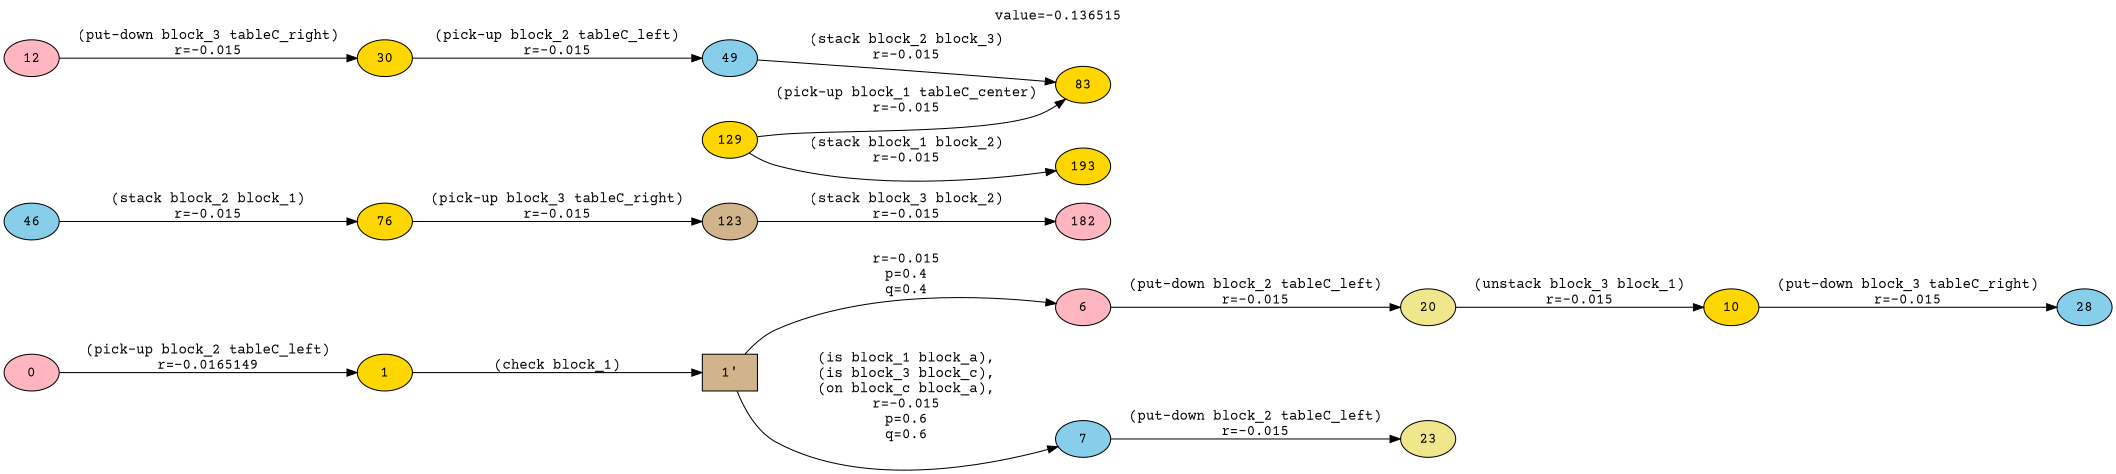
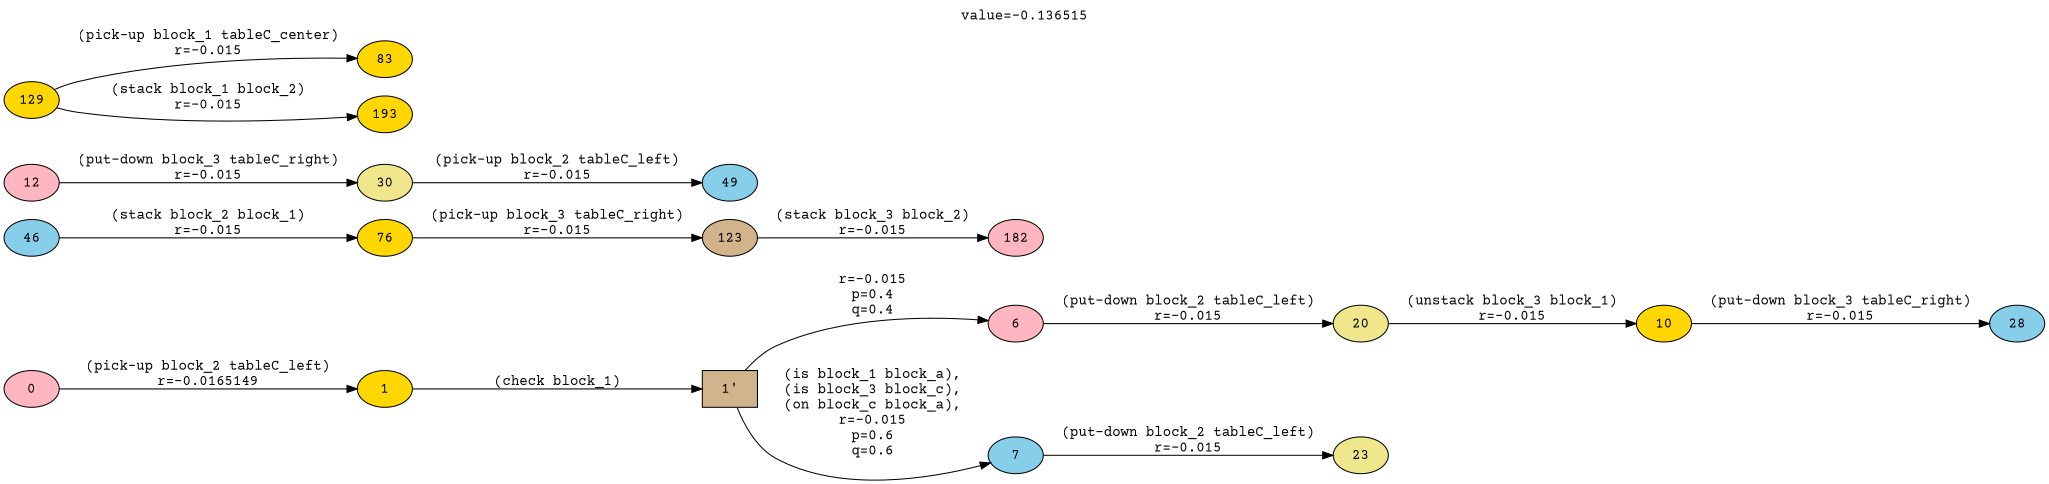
  digraph {
    fontname="Courier Prime"
    label="value=-0.136515"
    labelloc=top
    rankdir=LR
    node [fillcolor=gold fontname="Courier Prime" style=filled]
    edge [fontname="Courier Prime"]
    0 [fillcolor=lightpink]
    1
    "1'" [fillcolor=tan shape=box]
    6 [fillcolor=lightpink]
    7 [fillcolor=skyblue]
    20 [fillcolor=khaki]
    23 [fillcolor=khaki]
    10
    28 [fillcolor=skyblue]
    46 [fillcolor=skyblue]
    76
    123 [fillcolor=tan]
    182 [fillcolor=lightpink]
    12 [fillcolor=lightpink]
-   30
+   30 [fillcolor=khaki]
    49 [fillcolor=skyblue]
    83
    129
    193
    0 -> 1 [label="(pick-up block_2 tableC_left)\nr=-0.0165149"]
    1 -> "1'" [label="(check block_1)"]
    "1'" -> 6 [label="\nr=-0.015\np=0.4\nq=0.4"]
    "1'" -> 7 [label="\n(is block_1 block_a),\n(is block_3 block_c),\n(on block_c block_a),\nr=-0.015\np=0.6\nq=0.6"]
    6 -> 20 [label="(put-down block_2 tableC_left)\nr=-0.015"]
    7 -> 23 [label="(put-down block_2 tableC_left)\nr=-0.015"]
    20 -> 10 [label="(unstack block_3 block_1)\nr=-0.015"]
    10 -> 28 [label="(put-down block_3 tableC_right)\nr=-0.015"]
    46 -> 76 [label="(stack block_2 block_1)\nr=-0.015"]
    76 -> 123 [label="(pick-up block_3 tableC_right)\nr=-0.015"]
    123 -> 182 [label="(stack block_3 block_2)\nr=-0.015"]
    12 -> 30 [label="(put-down block_3 tableC_right)\nr=-0.015"]
    30 -> 49 [label="(pick-up block_2 tableC_left)\nr=-0.015"]
-   49 -> 83 [label="(stack block_2 block_3)\nr=-0.015"]
    129 -> 83 [label="(pick-up block_1 tableC_center)\nr=-0.015"]
    129 -> 193 [label="(stack block_1 block_2)\nr=-0.015"]
  }
